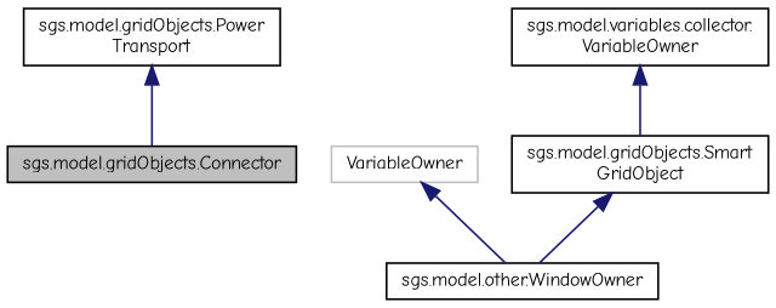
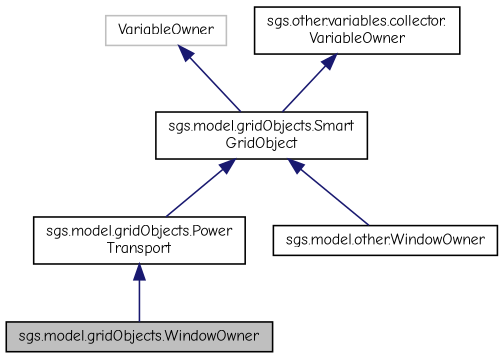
  digraph {
    fontname="Comic Neue"
    node [color=black fillcolor=white fontname="Comic Neue" fontsize=10 shape=record style=filled]
    edge [color=midnightblue dir=back fontname="Comic Neue" fontsize=10 labelfontname=Helvetica labelfontsize=10 style=solid]
-   n1 [fillcolor=grey75 fontcolor=black height=0.2 label="sgs.model.gridObjects.Connector" width=0.4]
+   n1 [fillcolor=grey75 fontcolor=black height=0.2 label="sgs.model.gridObjects.WindowOwner" width=0.4]
    n2 [height=0.2 label="sgs.model.gridObjects.Power\lTransport" width=0.4]
    n3 [height=0.2 label="sgs.model.gridObjects.Smart\lGridObject" width=0.4]
    n4 [height=0.2 label="sgs.model.other.WindowOwner" width=0.4]
    n5 [color=grey75 height=0.2 label=VariableOwner width=0.4]
-   n6 [height=0.2 label="sgs.model.variables.collector.\lVariableOwner" width=0.4]
+   n6 [height=0.2 label="sgs.other.variables.collector.\lVariableOwner" width=0.4]
    n2 -> n1
+   n3 -> n2
    n3 -> n4
-   n5 -> n4
+   n5 -> n3
    n6 -> n3
  }
